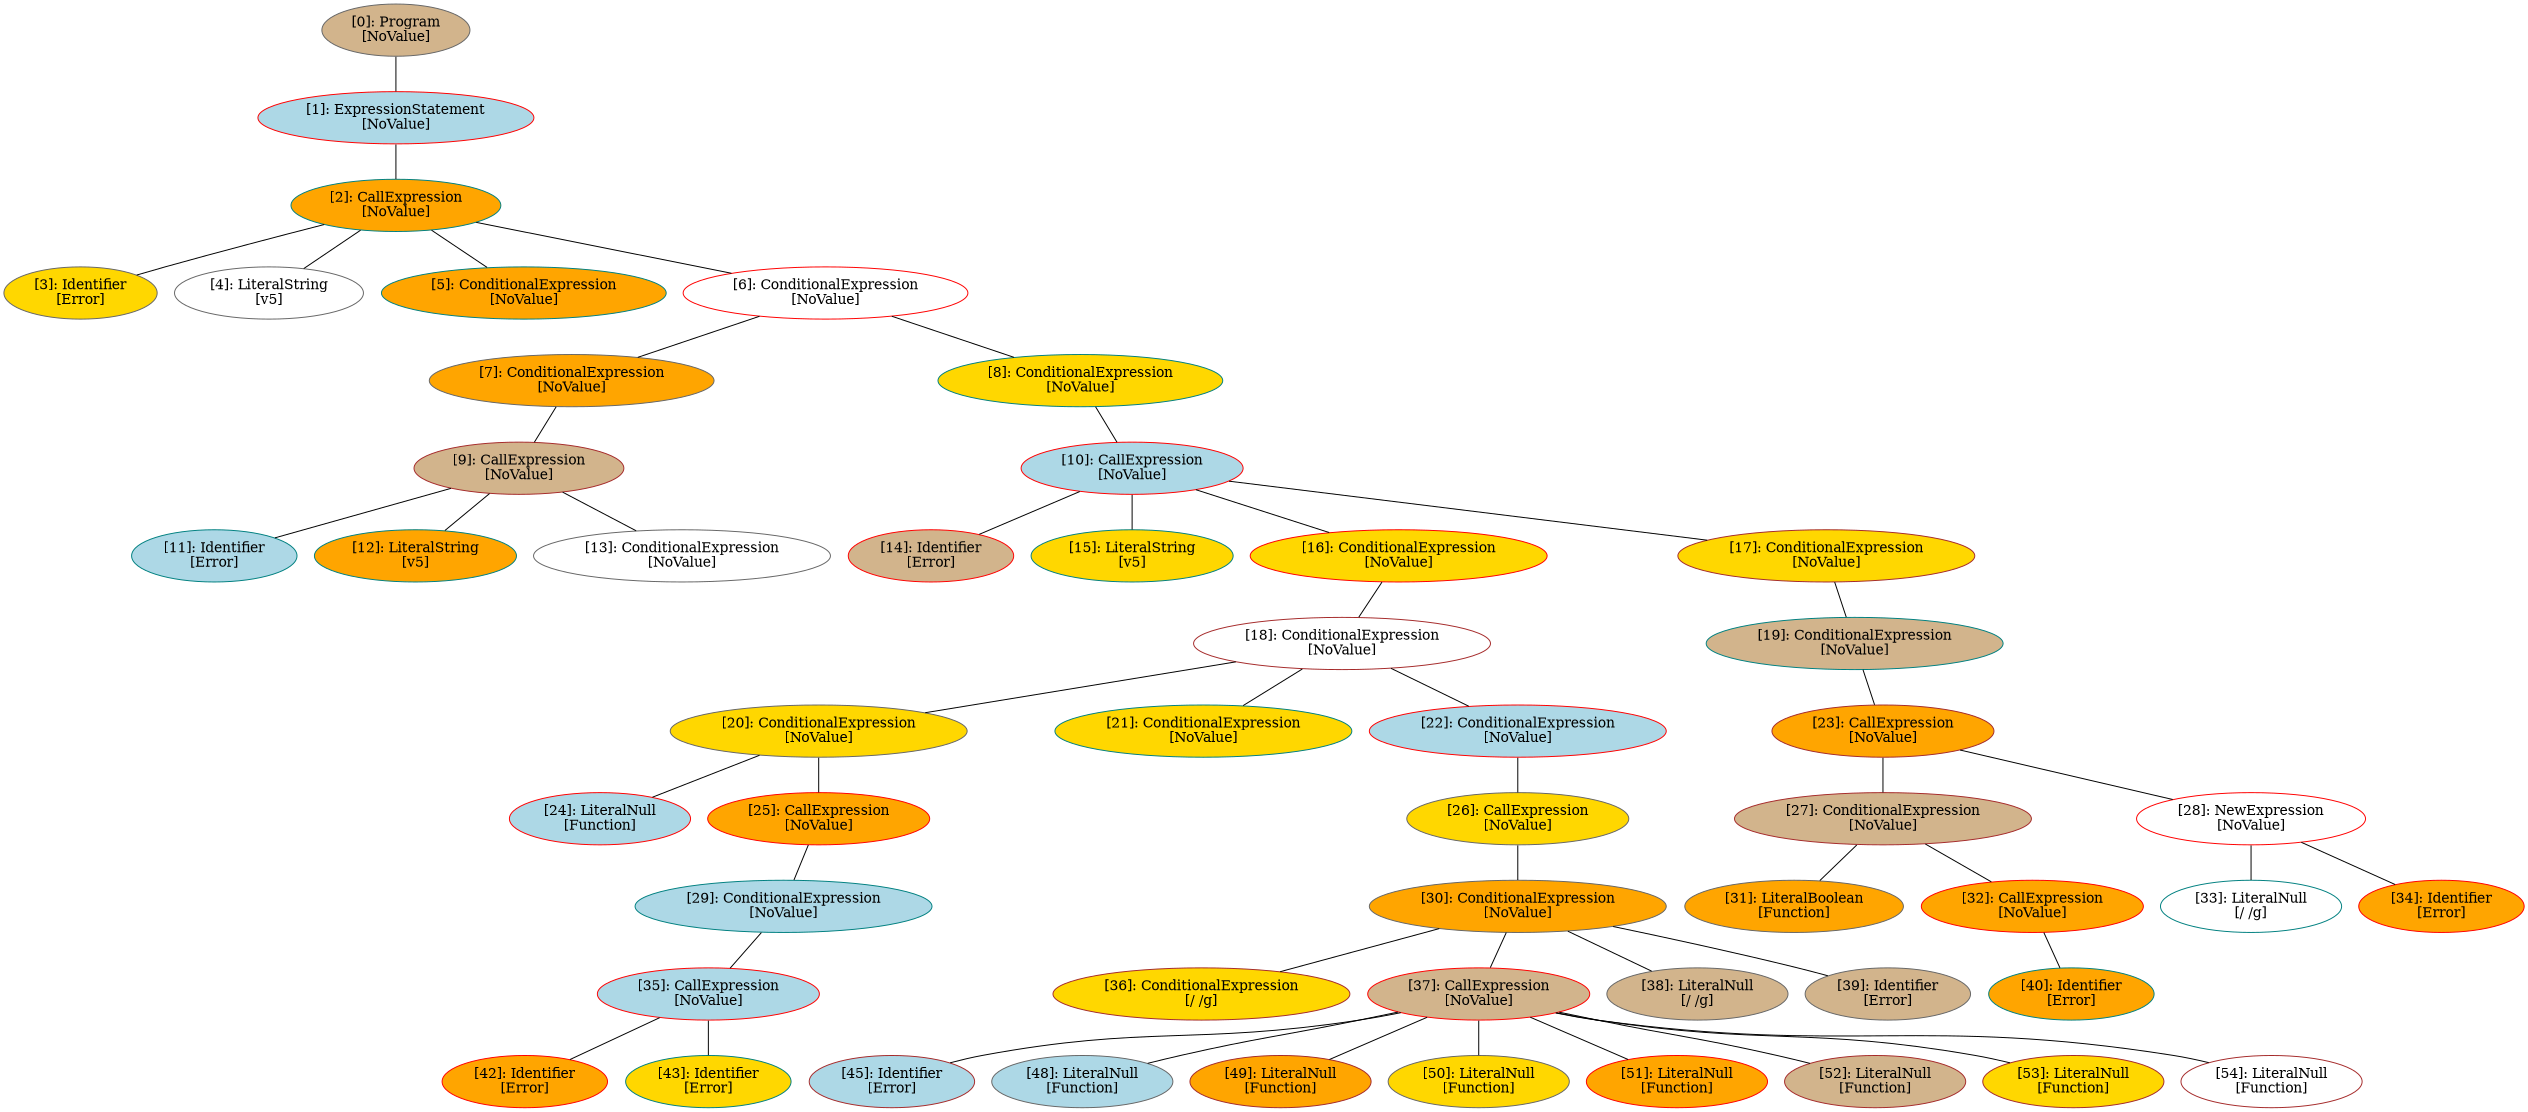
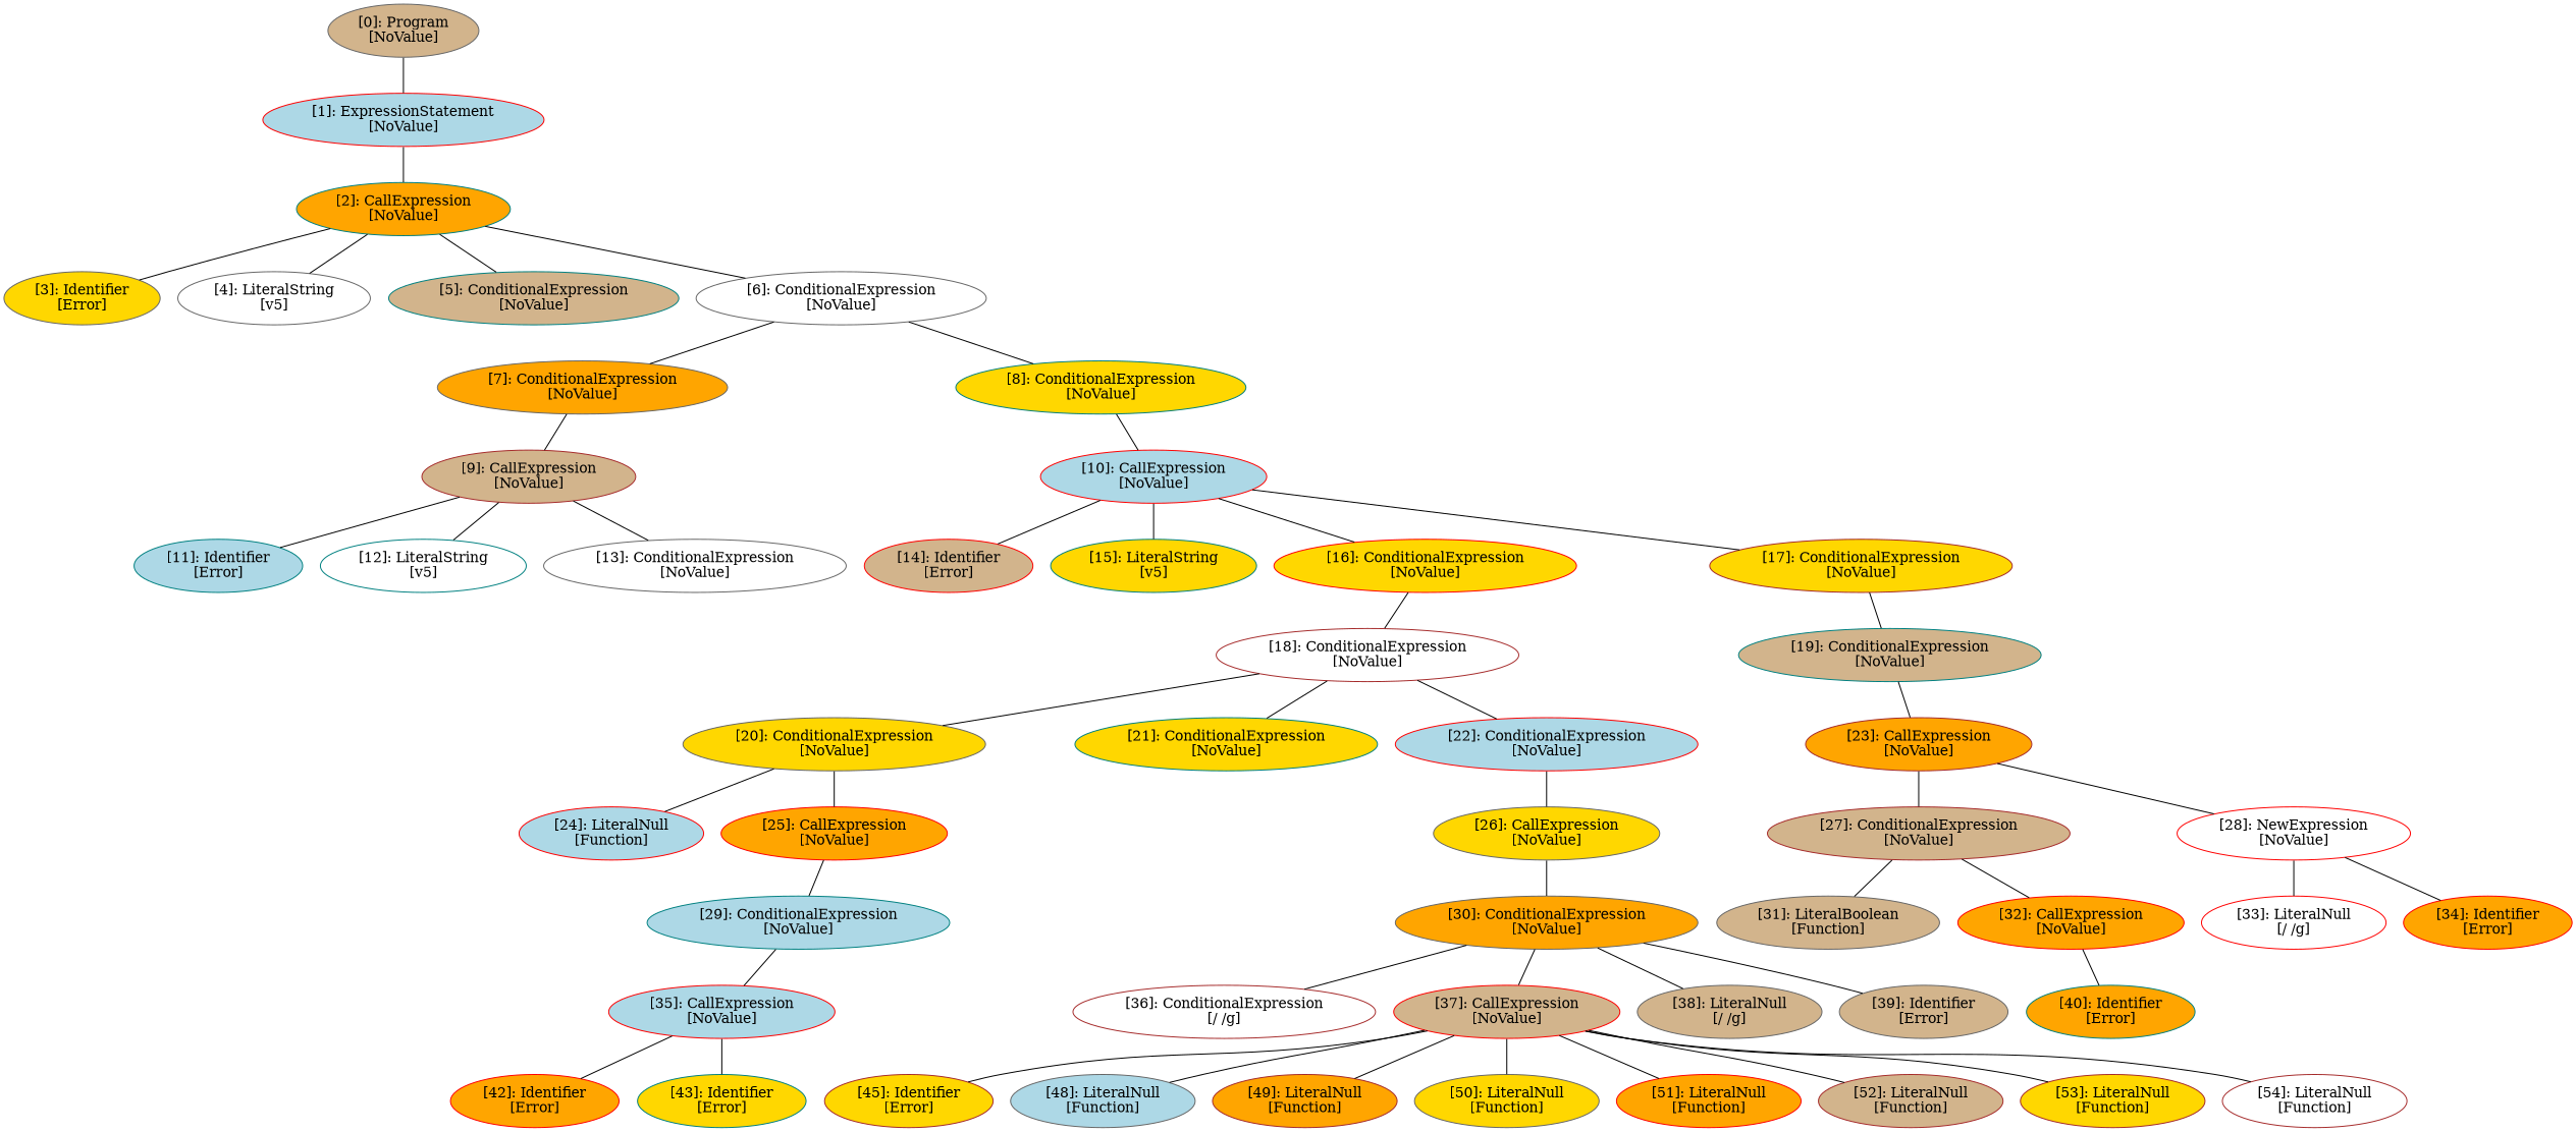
  graph {
    node [color=red fillcolor=orange style=filled]
    n1 [color=gray40 fillcolor=tan label="[0]: Program\n[NoValue]"]
    n2 [fillcolor=lightblue label="[1]: ExpressionStatement\n[NoValue]"]
    n3 [color=teal label="[2]: CallExpression\n[NoValue]"]
    n4 [color=gray40 fillcolor=gold label="[3]: Identifier\n[Error]"]
    n5 [color=gray40 fillcolor=white label="[4]: LiteralString\n[v5]"]
-   n6 [color=teal label="[5]: ConditionalExpression\n[NoValue]"]
-   n7 [fillcolor=white label="[6]: ConditionalExpression\n[NoValue]"]
+   n6 [color=teal fillcolor=tan label="[5]: ConditionalExpression\n[NoValue]"]
+   n7 [color=gray40 fillcolor=white label="[6]: ConditionalExpression\n[NoValue]"]
    n8 [color=gray40 label="[7]: ConditionalExpression\n[NoValue]"]
    n9 [color=teal fillcolor=gold label="[8]: ConditionalExpression\n[NoValue]"]
    n10 [color=brown fillcolor=tan label="[9]: CallExpression\n[NoValue]"]
    n11 [fillcolor=lightblue label="[10]: CallExpression\n[NoValue]"]
    n12 [color=teal fillcolor=lightblue label="[11]: Identifier\n[Error]"]
-   n13 [color=teal label="[12]: LiteralString\n[v5]"]
+   n13 [color=teal fillcolor=white label="[12]: LiteralString\n[v5]"]
    n14 [color=gray40 fillcolor=white label="[13]: ConditionalExpression\n[NoValue]"]
    n15 [fillcolor=tan label="[14]: Identifier\n[Error]"]
    n16 [color=teal fillcolor=gold label="[15]: LiteralString\n[v5]"]
    n17 [fillcolor=gold label="[16]: ConditionalExpression\n[NoValue]"]
    n18 [color=brown fillcolor=gold label="[17]: ConditionalExpression\n[NoValue]"]
    n19 [color=brown fillcolor=white label="[18]: ConditionalExpression\n[NoValue]"]
    n20 [color=teal fillcolor=tan label="[19]: ConditionalExpression\n[NoValue]"]
    n21 [color=gray40 fillcolor=gold label="[20]: ConditionalExpression\n[NoValue]"]
    n22 [color=teal fillcolor=gold label="[21]: ConditionalExpression\n[NoValue]"]
    n23 [fillcolor=lightblue label="[22]: ConditionalExpression\n[NoValue]"]
    n24 [color=brown label="[23]: CallExpression\n[NoValue]"]
    n25 [fillcolor=lightblue label="[24]: LiteralNull\n[Function]"]
    n26 [label="[25]: CallExpression\n[NoValue]"]
    n27 [color=gray40 fillcolor=gold label="[26]: CallExpression\n[NoValue]"]
    n28 [color=brown fillcolor=tan label="[27]: ConditionalExpression\n[NoValue]"]
    n29 [fillcolor=white label="[28]: NewExpression\n[NoValue]"]
    n30 [color=teal fillcolor=lightblue label="[29]: ConditionalExpression\n[NoValue]"]
    n31 [color=gray40 label="[30]: ConditionalExpression\n[NoValue]"]
-   n32 [color=gray40 label="[31]: LiteralBoolean\n[Function]"]
+   n32 [color=gray40 fillcolor=tan label="[31]: LiteralBoolean\n[Function]"]
    n33 [label="[32]: CallExpression\n[NoValue]"]
-   n34 [color=teal fillcolor=white label="[33]: LiteralNull\n[/ /g]"]
+   n34 [fillcolor=white label="[33]: LiteralNull\n[/ /g]"]
    n35 [label="[34]: Identifier\n[Error]"]
    n36 [fillcolor=lightblue label="[35]: CallExpression\n[NoValue]"]
-   n37 [color=brown fillcolor=gold label="[36]: ConditionalExpression\n[/ /g]"]
+   n37 [color=brown fillcolor=white label="[36]: ConditionalExpression\n[/ /g]"]
    n38 [fillcolor=tan label="[37]: CallExpression\n[NoValue]"]
    n39 [color=gray40 fillcolor=tan label="[38]: LiteralNull\n[/ /g]"]
    n40 [color=gray40 fillcolor=tan label="[39]: Identifier\n[Error]"]
    n41 [color=teal label="[40]: Identifier\n[Error]"]
    n42 [label="[42]: Identifier\n[Error]"]
    n43 [color=teal fillcolor=gold label="[43]: Identifier\n[Error]"]
-   n44 [color=brown fillcolor=lightblue label="[45]: Identifier\n[Error]"]
+   n44 [color=brown fillcolor=gold label="[45]: Identifier\n[Error]"]
    n45 [color=gray40 fillcolor=lightblue label="[48]: LiteralNull\n[Function]"]
    n46 [color=brown label="[49]: LiteralNull\n[Function]"]
    n47 [color=gray40 fillcolor=gold label="[50]: LiteralNull\n[Function]"]
    n48 [label="[51]: LiteralNull\n[Function]"]
    n49 [color=brown fillcolor=tan label="[52]: LiteralNull\n[Function]"]
    n50 [color=brown fillcolor=gold label="[53]: LiteralNull\n[Function]"]
    n51 [color=brown fillcolor=white label="[54]: LiteralNull\n[Function]"]
    n1 -- n2
    n2 -- n3
    n3 -- n4
    n3 -- n5
    n3 -- n6
    n3 -- n7
    n7 -- n8
    n7 -- n9
    n8 -- n10
    n9 -- n11
    n10 -- n12
    n10 -- n13
    n10 -- n14
    n11 -- n15
    n11 -- n16
    n11 -- n17
    n11 -- n18
    n17 -- n19
    n18 -- n20
    n19 -- n21
    n19 -- n22
    n19 -- n23
    n20 -- n24
    n21 -- n25
    n21 -- n26
    n23 -- n27
    n24 -- n28
    n24 -- n29
    n26 -- n30
    n27 -- n31
    n28 -- n32
    n28 -- n33
    n29 -- n34
    n29 -- n35
    n30 -- n36
    n31 -- n37
    n31 -- n38
    n31 -- n39
    n31 -- n40
    n33 -- n41
    n36 -- n42
    n36 -- n43
    n38 -- n44
    n38 -- n45
    n38 -- n46
    n38 -- n47
    n38 -- n48
    n38 -- n49
    n38 -- n50
    n38 -- n51
  }
